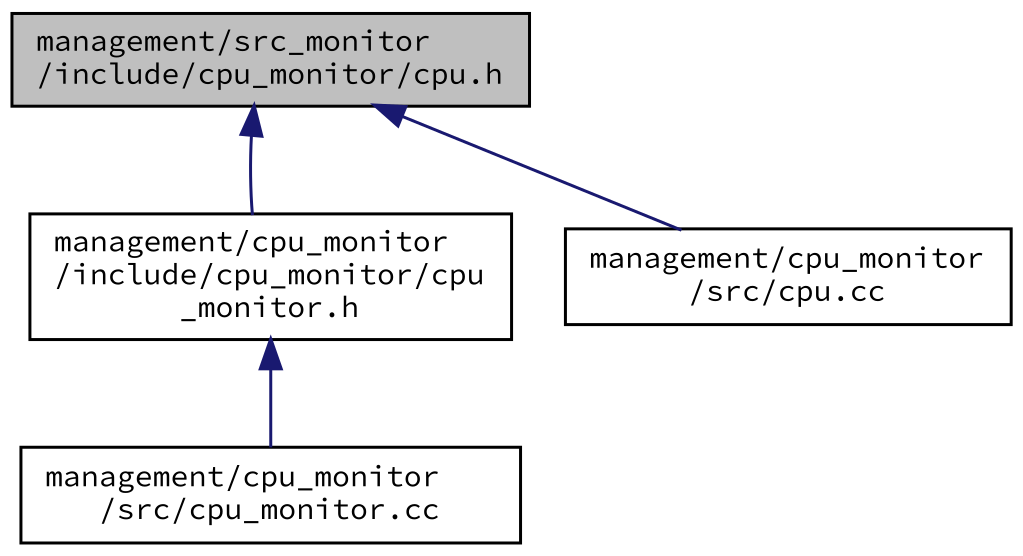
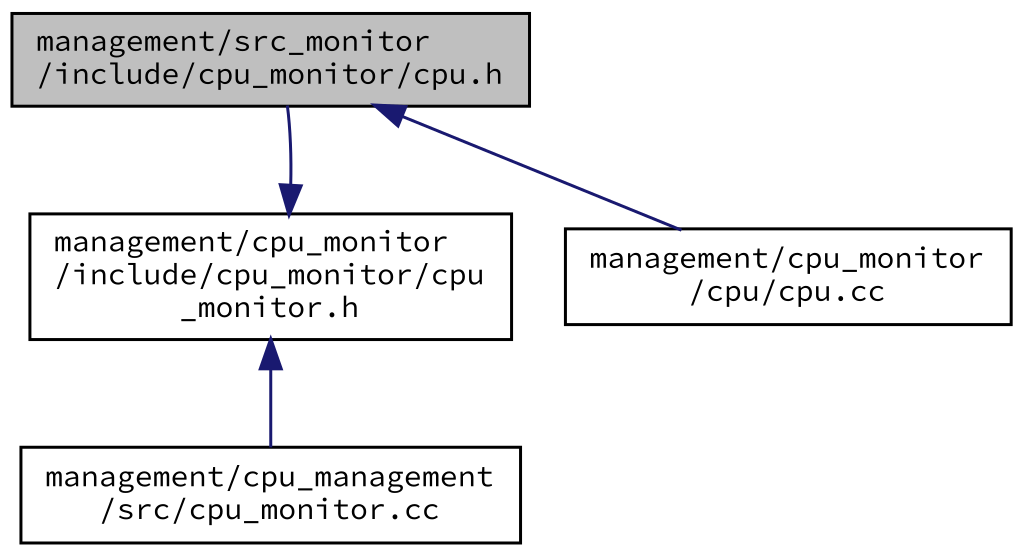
  digraph {
    fontname="Source Code Pro"
    node [color=black fillcolor=white fontname="Source Code Pro" fontsize=10 shape=record style=filled]
    edge [color=midnightblue dir=back fontname="Source Code Pro" fontsize=10 labelfontname=Helvetica labelfontsize=10 style=solid]
    n1 [fillcolor=grey75 fontcolor=black height=0.2 label="management/src_monitor\l/include/cpu_monitor/cpu.h" width=0.4]
    n2 [height=0.2 label="management/cpu_monitor\l/include/cpu_monitor/cpu\l_monitor.h" width=0.4]
-   n3 [height=0.2 label="management/cpu_monitor\l/src/cpu.cc" width=0.4]
-   n4 [height=0.2 label="management/cpu_monitor\l/src/cpu_monitor.cc" width=0.4]
-   n1 -> n2
+   n3 [height=0.2 label="management/cpu_monitor\l/cpu/cpu.cc" width=0.4]
+   n4 [height=0.2 label="management/cpu_management\l/src/cpu_monitor.cc" width=0.4]
+   n2 -> n1
    n1 -> n3
    n2 -> n4
  }
